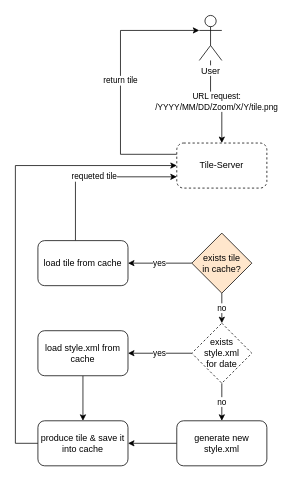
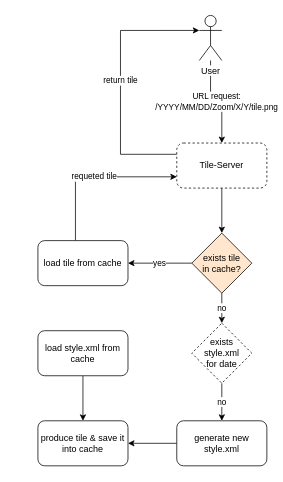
  <mxCell id="0" />
  <mxCell id="1" parent="0" />
  <mxCell id="2" value="URL request:&lt;br&gt;/YYYY/MM/DD/Zoom/X/Y/tile.png" style="edgeStyle=orthogonalEdgeStyle;rounded=0;orthogonalLoop=1;jettySize=auto;html=1;" parent="1" source="3" target="6" edge="1"><mxGeometry relative="1" as="geometry" /></mxCell>
  <mxCell id="3" value="User" style="shape=umlActor;verticalLabelPosition=bottom;labelBackgroundColor=#ffffff;verticalAlign=top;html=1;outlineConnect=0;" parent="1" vertex="1"><mxGeometry x="265" y="20" width="30" height="60" as="geometry" /></mxCell>
+ <mxCell id="4" style="edgeStyle=orthogonalEdgeStyle;rounded=0;orthogonalLoop=1;jettySize=auto;html=1;entryX=0.5;entryY=0;entryDx=0;entryDy=0;" parent="1" source="6" target="9" edge="1"><mxGeometry relative="1" as="geometry" /></mxCell>
  <mxCell id="5" value="return tile" style="edgeStyle=orthogonalEdgeStyle;rounded=0;orthogonalLoop=1;jettySize=auto;html=1;exitX=0;exitY=0.25;exitDx=0;exitDy=0;entryX=0;entryY=0.333;entryDx=0;entryDy=0;entryPerimeter=0;" parent="1" source="6" target="3" edge="1"><mxGeometry relative="1" as="geometry"><Array as="points"><mxPoint x="160" y="205" /><mxPoint x="160" y="40" /></Array></mxGeometry></mxCell>
  <mxCell id="6" value="Tile-Server" style="rounded=1;whiteSpace=wrap;html=1;dashed=1;" parent="1" vertex="1"><mxGeometry x="235" y="190" width="120" height="60" as="geometry" /></mxCell>
  <mxCell id="7" value="yes" style="edgeStyle=orthogonalEdgeStyle;rounded=0;orthogonalLoop=1;jettySize=auto;html=1;entryX=1;entryY=0.5;entryDx=0;entryDy=0;" parent="1" source="9" target="11" edge="1"><mxGeometry relative="1" as="geometry" /></mxCell>
  <mxCell id="8" value="no" style="edgeStyle=orthogonalEdgeStyle;rounded=0;orthogonalLoop=1;jettySize=auto;html=1;entryX=0.5;entryY=0;entryDx=0;entryDy=0;" parent="1" source="9" target="14" edge="1"><mxGeometry relative="1" as="geometry" /></mxCell>
  <mxCell id="9" value="exists tile&lt;br&gt;in cache?" style="rhombus;whiteSpace=wrap;html=1;fillColor=#ffe6cc;" parent="1" vertex="1"><mxGeometry x="255" y="310" width="80" height="80" as="geometry" /></mxCell>
  <mxCell id="10" value="requeted tile" style="edgeStyle=orthogonalEdgeStyle;rounded=0;orthogonalLoop=1;jettySize=auto;html=1;entryX=0;entryY=0.75;entryDx=0;entryDy=0;" parent="1" source="11" target="6" edge="1"><mxGeometry relative="1" as="geometry"><Array as="points"><mxPoint x="100" y="235" /></Array></mxGeometry></mxCell>
  <mxCell id="11" value="load tile from cache" style="rounded=1;whiteSpace=wrap;html=1;" parent="1" vertex="1"><mxGeometry x="50" y="320" width="120" height="60" as="geometry" /></mxCell>
- <mxCell id="12" value="yes" style="edgeStyle=orthogonalEdgeStyle;rounded=0;orthogonalLoop=1;jettySize=auto;html=1;entryX=1;entryY=0.5;entryDx=0;entryDy=0;" parent="1" source="14" target="16" edge="1"><mxGeometry relative="1" as="geometry" /></mxCell>
  <mxCell id="13" value="no" style="edgeStyle=orthogonalEdgeStyle;rounded=0;orthogonalLoop=1;jettySize=auto;html=1;entryX=0.5;entryY=0;entryDx=0;entryDy=0;" parent="1" source="14" target="18" edge="1"><mxGeometry relative="1" as="geometry"><mxPoint x="420" y="470" as="targetPoint" /></mxGeometry></mxCell>
  <mxCell id="14" value="exists style.xml&lt;br&gt;for date" style="rhombus;whiteSpace=wrap;html=1;dashed=1;" parent="1" vertex="1"><mxGeometry x="255" y="430" width="80" height="80" as="geometry" /></mxCell>
  <mxCell id="15" style="edgeStyle=orthogonalEdgeStyle;rounded=0;orthogonalLoop=1;jettySize=auto;html=1;entryX=0.5;entryY=0;entryDx=0;entryDy=0;" parent="1" source="16" target="20" edge="1"><mxGeometry relative="1" as="geometry" /></mxCell>
  <mxCell id="16" value="load style.xml from cache" style="rounded=1;whiteSpace=wrap;html=1;" parent="1" vertex="1"><mxGeometry x="50" y="440" width="120" height="60" as="geometry" /></mxCell>
  <mxCell id="17" style="edgeStyle=orthogonalEdgeStyle;rounded=0;orthogonalLoop=1;jettySize=auto;html=1;entryX=1;entryY=0.5;entryDx=0;entryDy=0;" parent="1" source="18" target="20" edge="1"><mxGeometry relative="1" as="geometry" /></mxCell>
  <mxCell id="18" value="generate new style.xml" style="rounded=1;whiteSpace=wrap;html=1;" parent="1" vertex="1"><mxGeometry x="235" y="560" width="120" height="60" as="geometry" /></mxCell>
- <mxCell id="19" style="edgeStyle=orthogonalEdgeStyle;rounded=0;orthogonalLoop=1;jettySize=auto;html=1;entryX=0;entryY=0.5;entryDx=0;entryDy=0;" parent="1" source="20" target="6" edge="1"><mxGeometry relative="1" as="geometry"><Array as="points"><mxPoint x="20" y="590" /><mxPoint x="20" y="220" /></Array></mxGeometry></mxCell>
  <mxCell id="20" value="produce tile &amp;amp; save it&lt;br&gt;into cache" style="rounded=1;whiteSpace=wrap;html=1;" parent="1" vertex="1"><mxGeometry x="50" y="560" width="120" height="60" as="geometry" /></mxCell>
